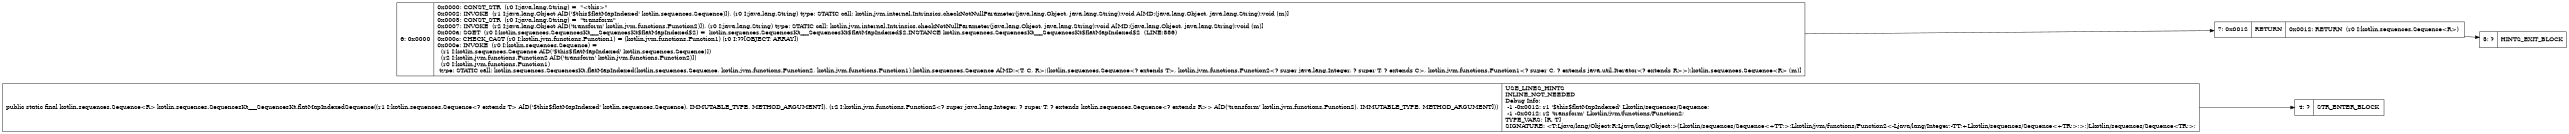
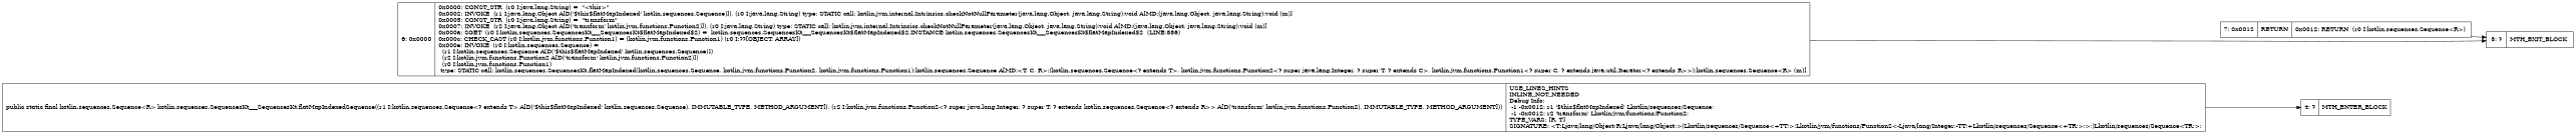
  digraph {
    rankdir=LR
    node [shape=record]
-   n1 [label="{4\:\ ?|STR_ENTER_BLOCK\l}"]
+   n1 [label="{4\:\ ?|MTH_ENTER_BLOCK\l}"]
    n2 [label="{6\:\ 0x0000|0x0000: CONST_STR  (r0 I:java.lang.String) =  \"\<this\>\" \l0x0002: INVOKE  (r1 I:java.lang.Object A[D('$this$flatMapIndexed' kotlin.sequences.Sequence)]), (r0 I:java.lang.String) type: STATIC call: kotlin.jvm.internal.Intrinsics.checkNotNullParameter(java.lang.Object, java.lang.String):void A[MD:(java.lang.Object, java.lang.String):void (m)]\l0x0005: CONST_STR  (r0 I:java.lang.String) =  \"transform\" \l0x0007: INVOKE  (r2 I:java.lang.Object A[D('transform' kotlin.jvm.functions.Function2)]), (r0 I:java.lang.String) type: STATIC call: kotlin.jvm.internal.Intrinsics.checkNotNullParameter(java.lang.Object, java.lang.String):void A[MD:(java.lang.Object, java.lang.String):void (m)]\l0x000a: SGET  (r0 I:kotlin.sequences.SequencesKt___SequencesKt$flatMapIndexed$2) =  kotlin.sequences.SequencesKt___SequencesKt$flatMapIndexed$2.INSTANCE kotlin.sequences.SequencesKt___SequencesKt$flatMapIndexed$2  (LINE:886)\l0x000c: CHECK_CAST (r0 I:kotlin.jvm.functions.Function1) = (kotlin.jvm.functions.Function1) (r0 I:??[OBJECT, ARRAY]) \l0x000e: INVOKE  (r0 I:kotlin.sequences.Sequence) = \l  (r1 I:kotlin.sequences.Sequence A[D('$this$flatMapIndexed' kotlin.sequences.Sequence)])\l  (r2 I:kotlin.jvm.functions.Function2 A[D('transform' kotlin.jvm.functions.Function2)])\l  (r0 I:kotlin.jvm.functions.Function1)\l type: STATIC call: kotlin.sequences.SequencesKt.flatMapIndexed(kotlin.sequences.Sequence, kotlin.jvm.functions.Function2, kotlin.jvm.functions.Function1):kotlin.sequences.Sequence A[MD:\<T, C, R\>:(kotlin.sequences.Sequence\<? extends T\>, kotlin.jvm.functions.Function2\<? super java.lang.Integer, ? super T, ? extends C\>, kotlin.jvm.functions.Function1\<? super C, ? extends java.util.Iterator\<? extends R\>\>):kotlin.sequences.Sequence\<R\> (m)]\l}"]
    n3 [label="{7\:\ 0x0012|RETURN\l|0x0012: RETURN  (r0 I:kotlin.sequences.Sequence\<R\>) \l}"]
-   n4 [label="{5\:\ ?|HINTS_EXIT_BLOCK\l}"]
+   n4 [label="{5\:\ ?|MTH_EXIT_BLOCK\l}"]
    n5 [label="{public static final kotlin.sequences.Sequence\<R\> kotlin.sequences.SequencesKt___SequencesKt.flatMapIndexedSequence((r1 I:kotlin.sequences.Sequence\<? extends T\> A[D('$this$flatMapIndexed' kotlin.sequences.Sequence), IMMUTABLE_TYPE, METHOD_ARGUMENT]), (r2 I:kotlin.jvm.functions.Function2\<? super java.lang.Integer, ? super T, ? extends kotlin.sequences.Sequence\<? extends R\>\> A[D('transform' kotlin.jvm.functions.Function2), IMMUTABLE_TYPE, METHOD_ARGUMENT]))  | USE_LINES_HINTS\lINLINE_NOT_NEEDED\lDebug Info:\l  \-1 \-0x0012: r1 '$this$flatMapIndexed' Lkotlin\/sequences\/Sequence;\l  \-1 \-0x0012: r2 'transform' Lkotlin\/jvm\/functions\/Function2;\lTYPE_VARS: [R, T]\lSIGNATURE: \<T:Ljava\/lang\/Object;R:Ljava\/lang\/Object;\>(Lkotlin\/sequences\/Sequence\<+TT;\>;Lkotlin\/jvm\/functions\/Function2\<\-Ljava\/lang\/Integer;\-TT;+Lkotlin\/sequences\/Sequence\<+TR;\>;\>;)Lkotlin\/sequences\/Sequence\<TR;\>;\l}"]
-   n2 -> n3
+   n2 -> n4
    n3 -> n4
    n5 -> n1
  }
